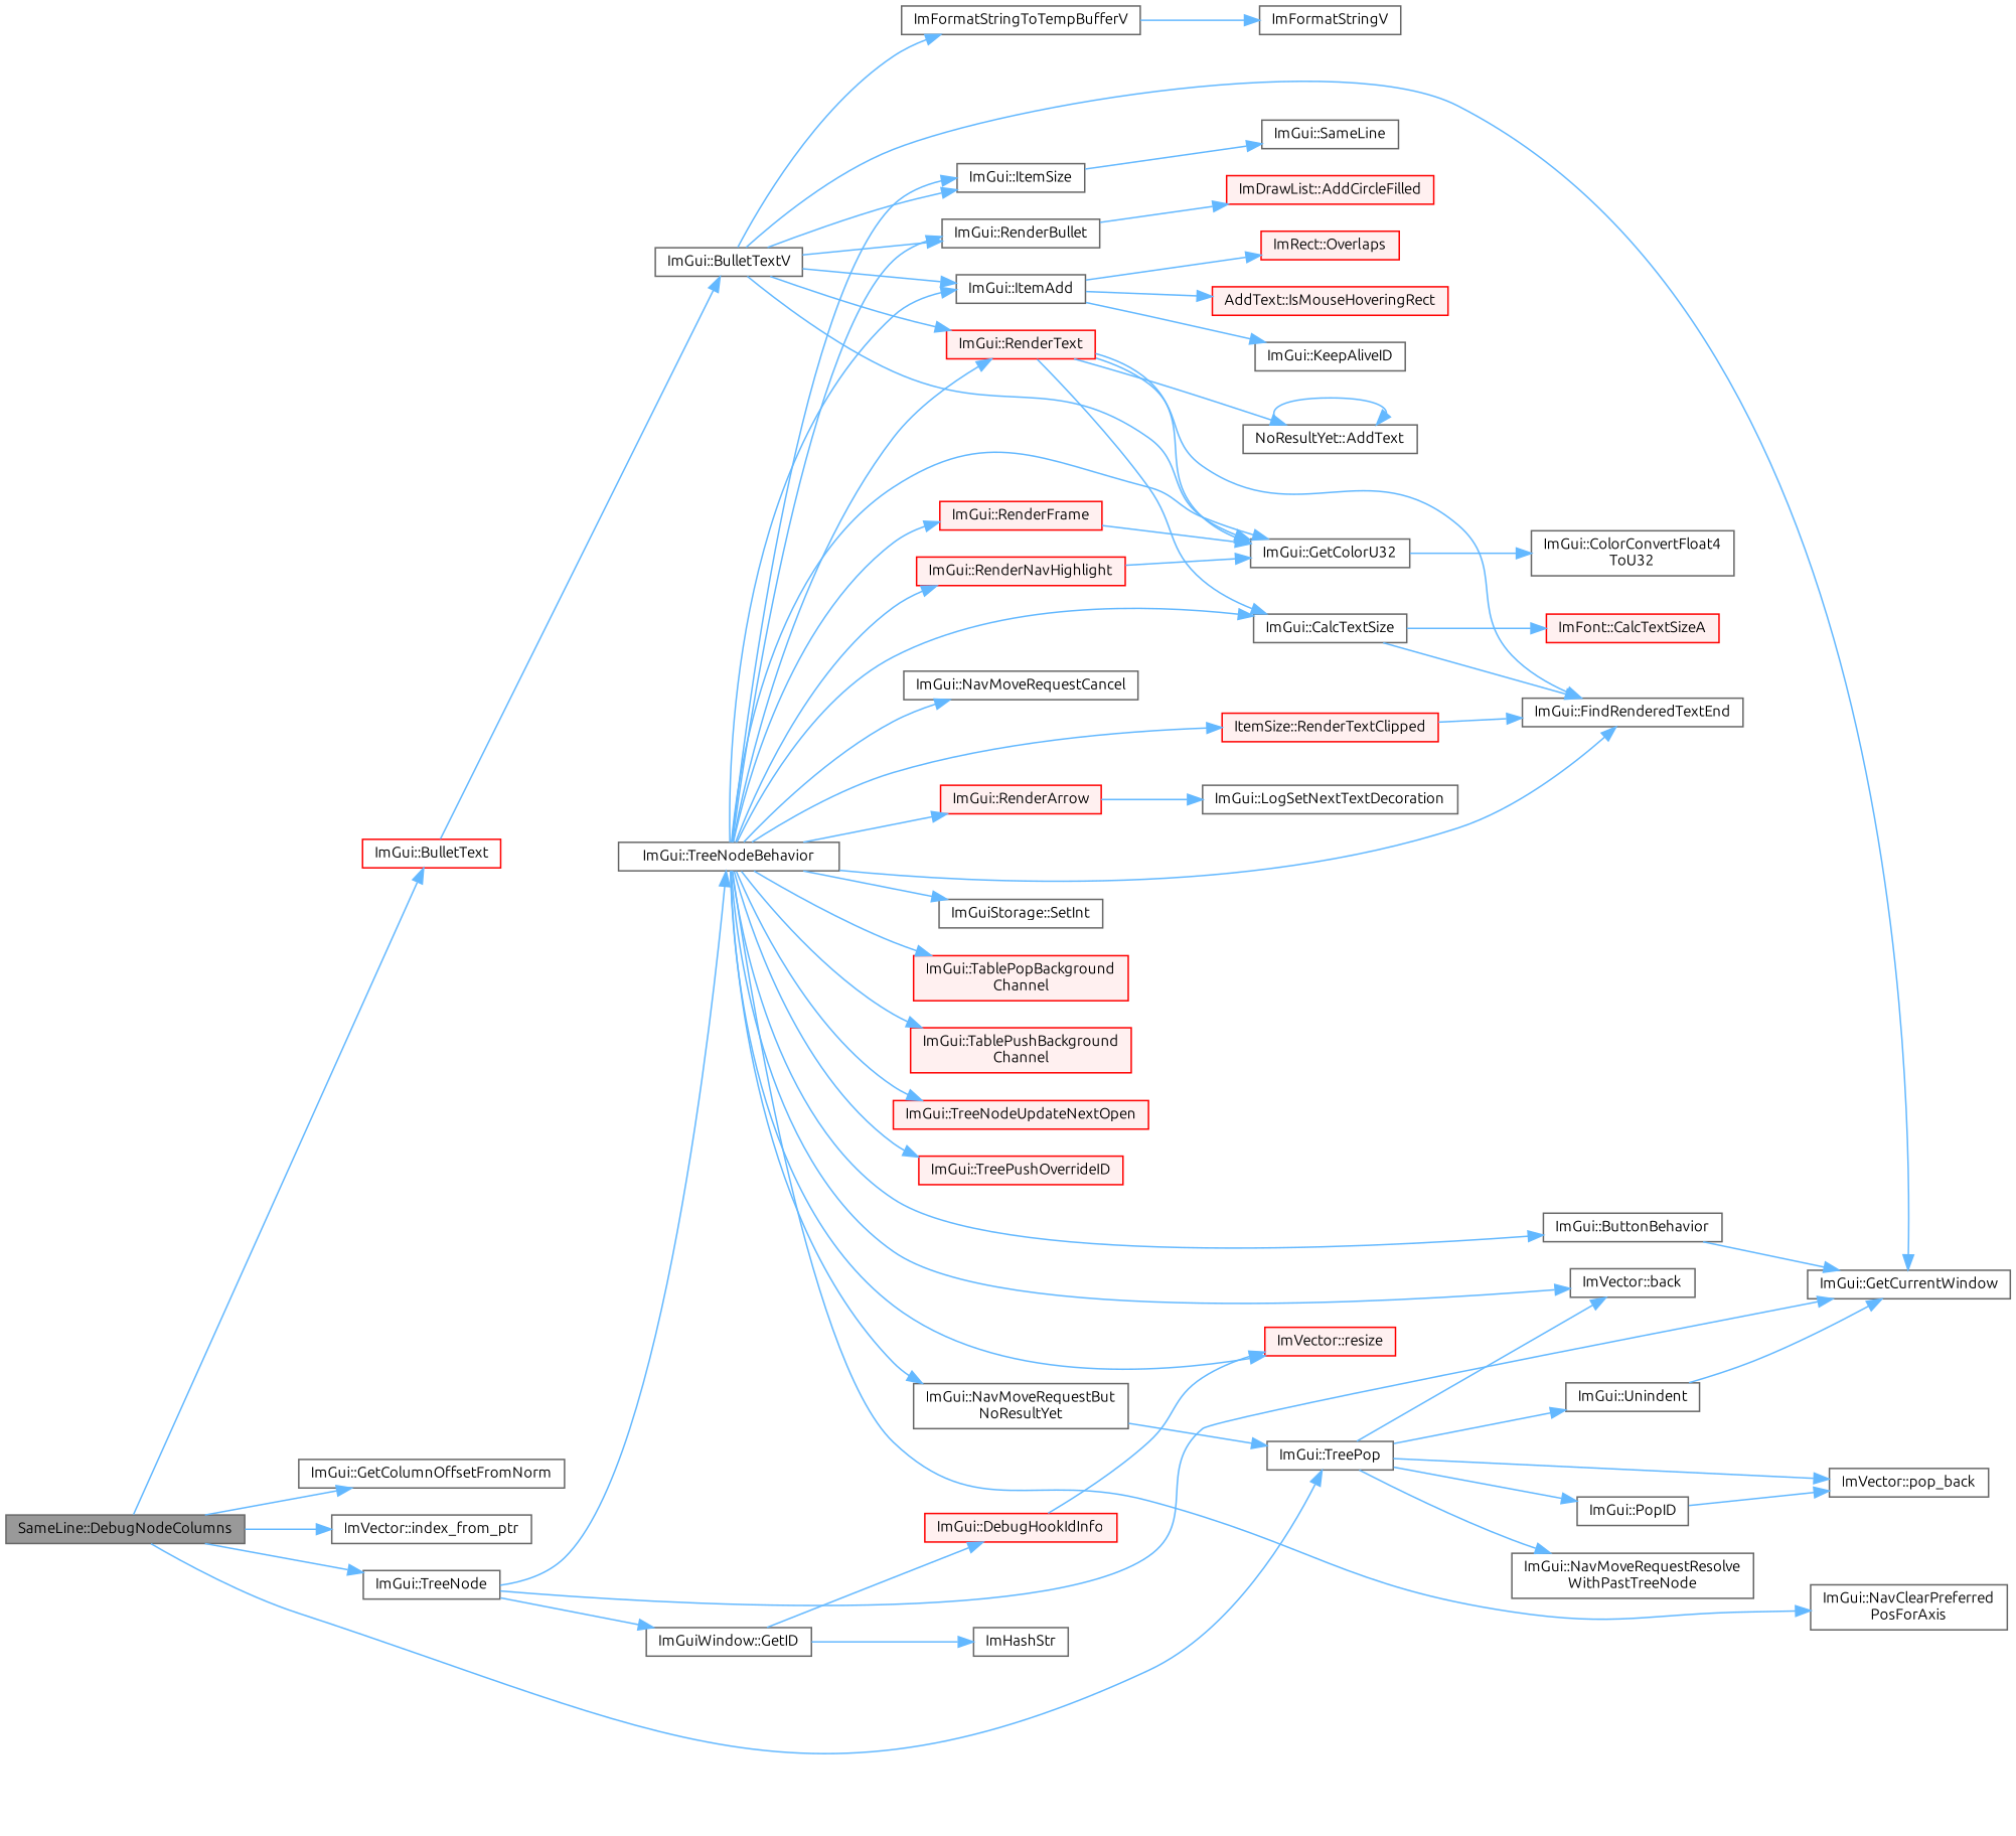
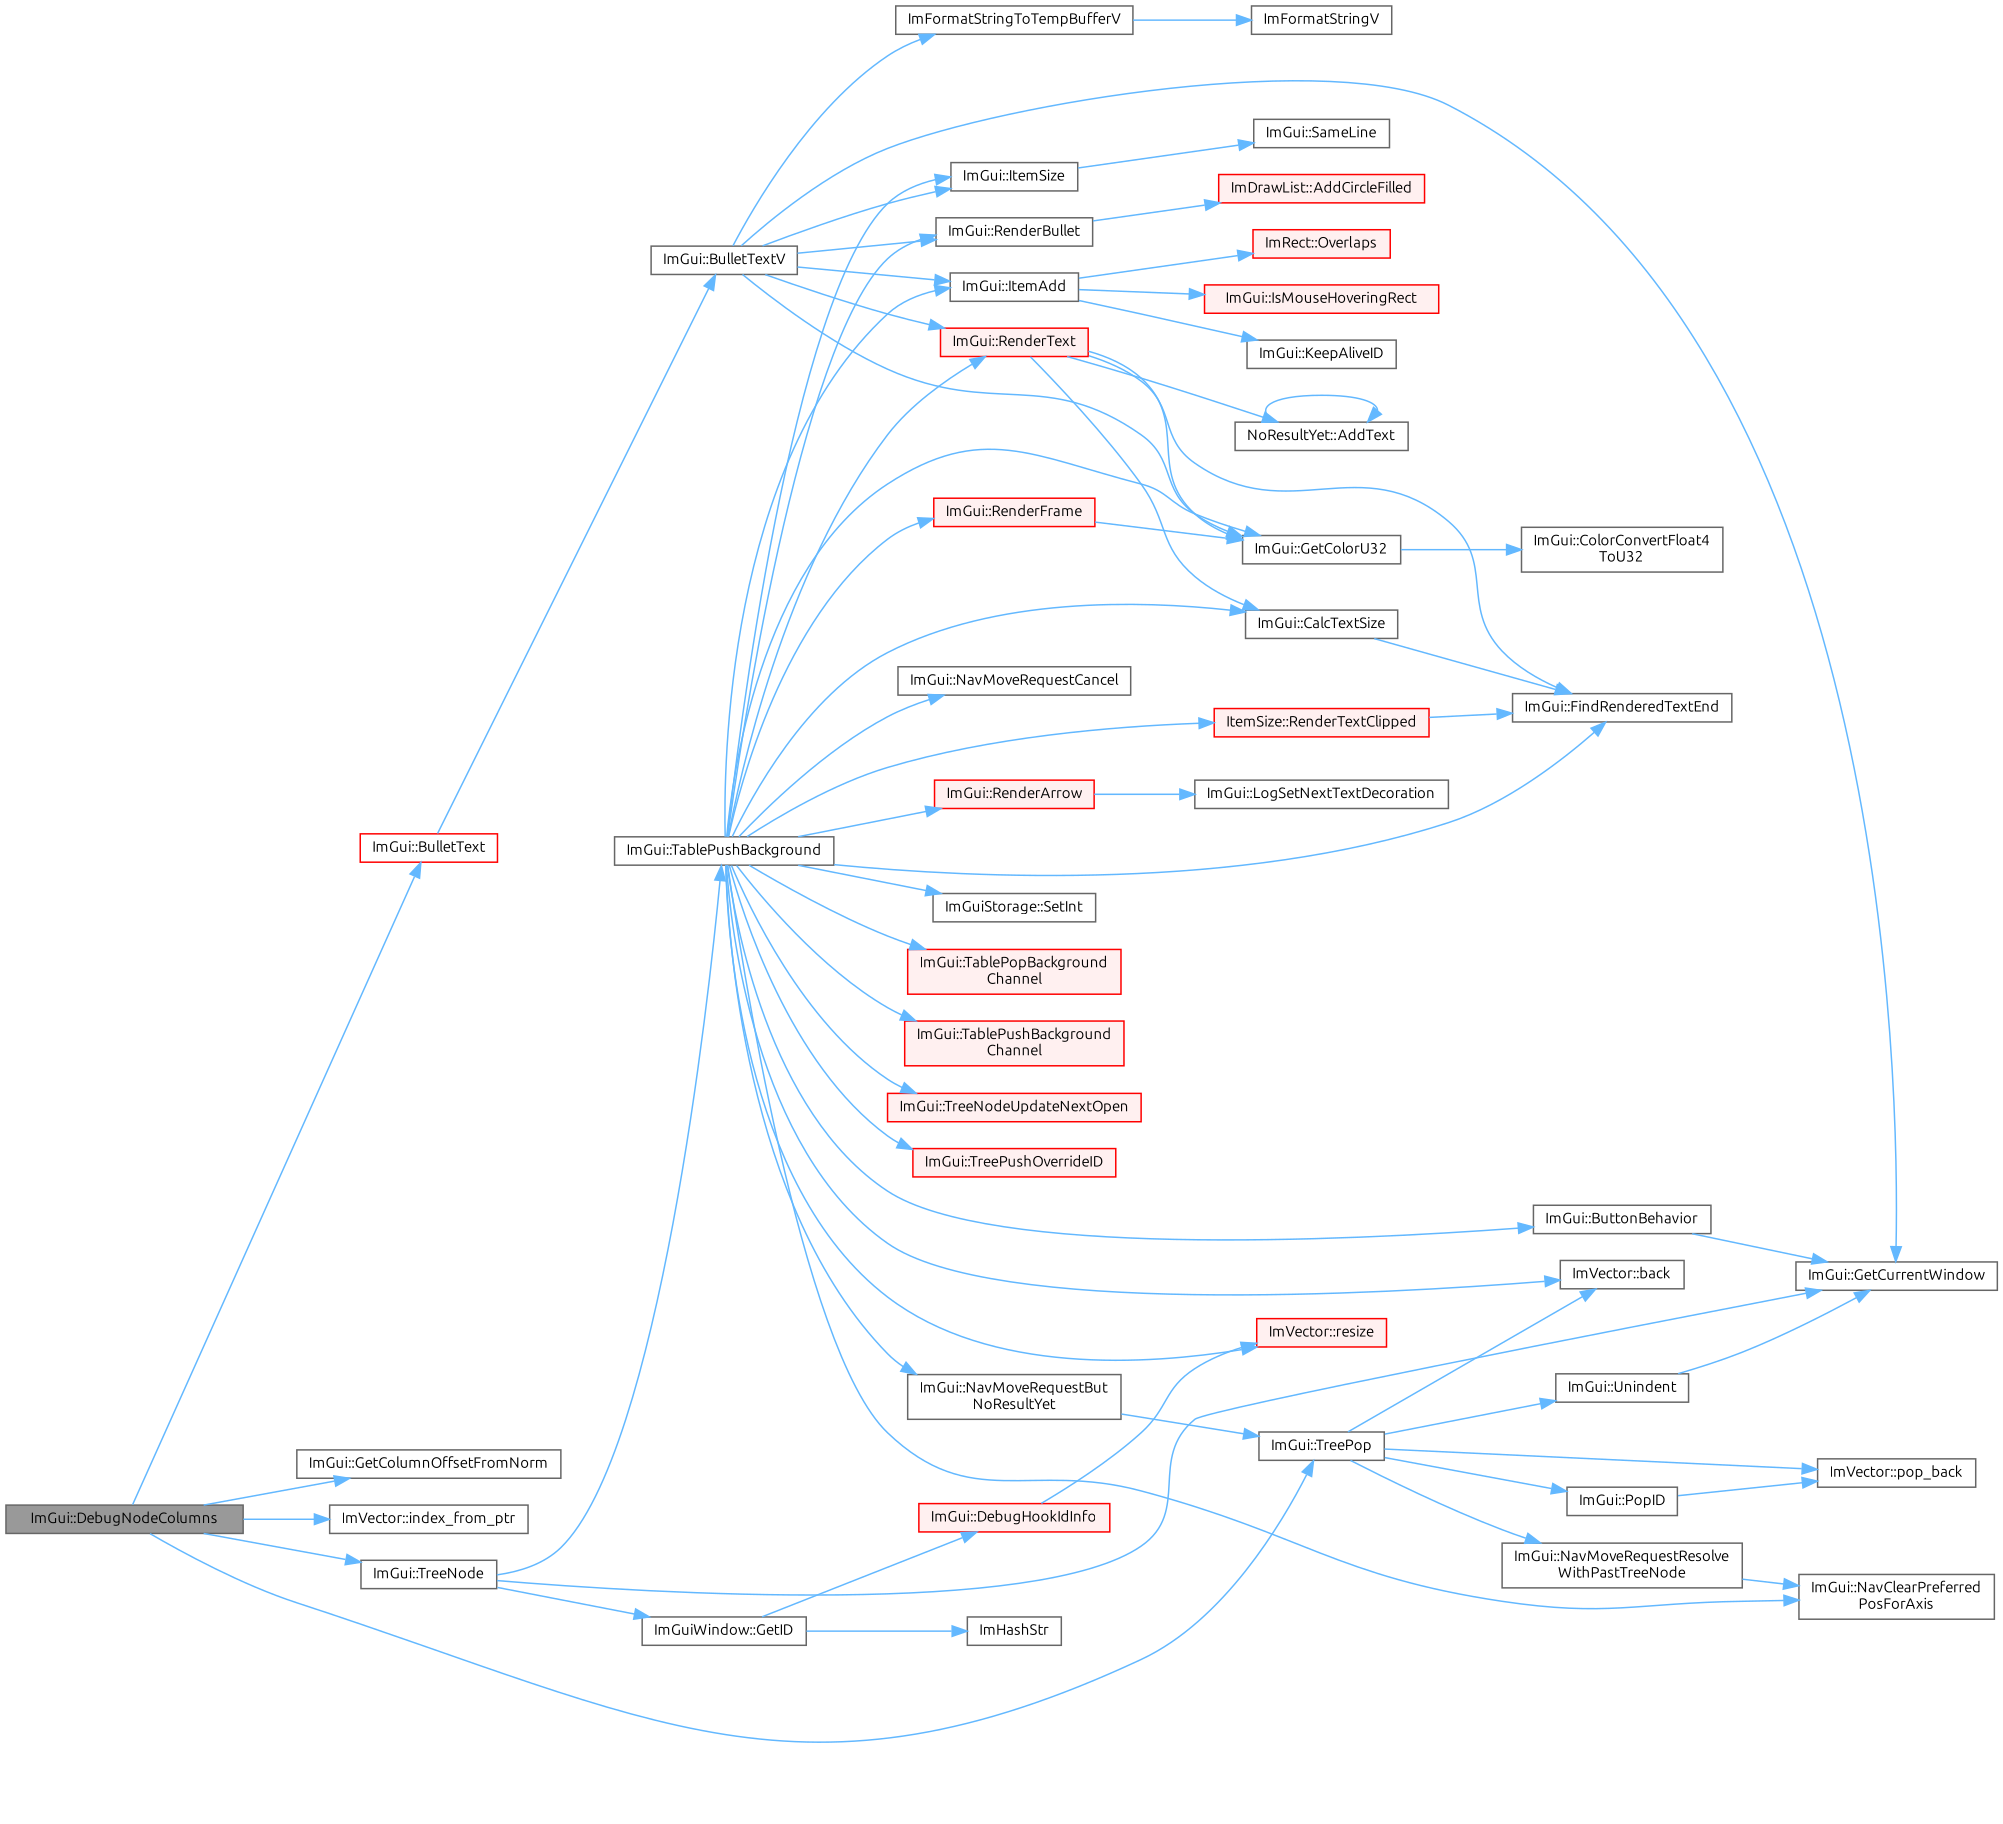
  digraph {
    fontname=Ubuntu
    rankdir=LR
    node [color=grey40 fillcolor=white fontname=Ubuntu fontsize=10 shape=box style=filled]
    edge [color=steelblue1 fontname=Ubuntu fontsize=10 labelfontname=Helvetica labelfontsize=10 style=solid]
-   n1 [color=gray40 fillcolor=grey60 fontcolor=black height=0.2 label="SameLine::DebugNodeColumns" width=0.4]
+   n1 [color=gray40 fillcolor=grey60 fontcolor=black height=0.2 label="ImGui::DebugNodeColumns" width=0.4]
    n2 [color=red height=0.2 label="ImGui::BulletText" width=0.4]
    n3 [height=0.2 label="ImGui::GetColumnOffsetFromNorm" width=0.4]
    n4 [height=0.2 label="ImVector::index_from_ptr" width=0.4]
    n5 [height=0.2 label="ImGui::TreeNode" width=0.4]
    n6 [height=0.2 label="ImGui::TreePop" width=0.4]
    n7 [height=0.2 label="ImGui::BulletTextV" width=0.4]
    n8 [height=0.2 label="ImGui::GetCurrentWindow" width=0.4]
    n9 [height=0.2 label="ImGuiWindow::GetID" width=0.4]
-   n10 [height=0.2 label="ImGui::TreeNodeBehavior" width=0.4]
+   n10 [height=0.2 label="ImGui::TablePushBackground" width=0.4]
    n11 [height=0.2 label="ImVector::back" width=0.4]
    n12 [height=0.2 label="ImGui::NavMoveRequestResolve\lWithPastTreeNode" width=0.4]
    n13 [height=0.2 label="ImVector::pop_back" width=0.4]
    n14 [height=0.2 label="ImGui::PopID" width=0.4]
    n15 [height=0.2 label="ImGui::Unindent" width=0.4]
    n16 [height=0.2 label="ImGui::GetColorU32" width=0.4]
    n17 [height=0.2 label=ImFormatStringToTempBufferV width=0.4]
    n18 [height=0.2 label="ImGui::ItemAdd" width=0.4]
    n19 [height=0.2 label="ImGui::ItemSize" width=0.4]
    n20 [height=0.2 label="ImGui::RenderBullet" width=0.4]
    n21 [color=red fillcolor="#FFF0F0" height=0.2 label="ImGui::RenderText" width=0.4]
    n22 [height=0.2 label="ImGui::CalcTextSize" width=0.4]
-   n23 [color=red fillcolor="#FFF0F0" height=0.2 label="ImFont::CalcTextSizeA" width=0.4]
    n24 [height=0.2 label="ImGui::FindRenderedTextEnd" width=0.4]
    n25 [height=0.2 label="ImGui::ColorConvertFloat4\lToU32" width=0.4]
    n26 [height=0.2 label=ImFormatStringV width=0.4]
-   n27 [color=red fillcolor="#FFF0F0" height=0.2 label="AddText::IsMouseHoveringRect" width=0.4]
+   n27 [color=red fillcolor="#FFF0F0" height=0.2 label="ImGui::IsMouseHoveringRect" width=0.4]
    n28 [height=0.2 label="ImGui::KeepAliveID" width=0.4]
    n29 [color=red fillcolor="#FFF0F0" height=0.2 label="ImRect::Overlaps" width=0.4]
    n30 [height=0.2 label="ImGui::SameLine" width=0.4]
    n31 [color=red fillcolor="#FFF0F0" height=0.2 label="ImDrawList::AddCircleFilled" width=0.4]
    n32 [height=0.2 label="NoResultYet::AddText" width=0.4]
    n33 [color=red fillcolor="#FFF0F0" height=0.2 label="ImGui::DebugHookIdInfo" width=0.4]
    n34 [height=0.2 label=ImHashStr width=0.4]
    n35 [color=red fillcolor="#FFF0F0" height=0.2 label="ImVector::resize" width=0.4]
    n36 [height=0.2 label="ImGui::ButtonBehavior" width=0.4]
    n37 [height=0.2 label="ImGui::NavClearPreferred\lPosForAxis" width=0.4]
    n38 [height=0.2 label="ImGui::NavMoveRequestBut\lNoResultYet" width=0.4]
    n39 [height=0.2 label="ImGui::NavMoveRequestCancel" width=0.4]
    n40 [color=red fillcolor="#FFF0F0" height=0.2 label="ImGui::RenderArrow" width=0.4]
    n41 [color=red fillcolor="#FFF0F0" height=0.2 label="ImGui::RenderFrame" width=0.4]
-   n42 [color=red fillcolor="#FFF0F0" height=0.2 label="ImGui::RenderNavHighlight" width=0.4]
    n43 [color=red fillcolor="#FFF0F0" height=0.2 label="ItemSize::RenderTextClipped" width=0.4]
    n44 [height=0.2 label="ImGuiStorage::SetInt" width=0.4]
    n45 [color=red fillcolor="#FFF0F0" height=0.2 label="ImGui::TablePopBackground\lChannel" width=0.4]
    n46 [color=red fillcolor="#FFF0F0" height=0.2 label="ImGui::TablePushBackground\lChannel" width=0.4]
    n47 [color=red fillcolor="#FFF0F0" height=0.2 label="ImGui::TreeNodeUpdateNextOpen" width=0.4]
    n48 [color=red fillcolor="#FFF0F0" height=0.2 label="ImGui::TreePushOverrideID" width=0.4]
    n49 [height=0.2 label="ImGui::LogSetNextTextDecoration" width=0.4]
    n1 -> n2
    n1 -> n3
    n1 -> n4
    n1 -> n5
    n1 -> n6
    n2 -> n7
    n5 -> n8
    n5 -> n9
    n5 -> n10
    n6 -> n11
    n6 -> n12
    n6 -> n13
    n6 -> n14
    n6 -> n15
    n7 -> n8
    n7 -> n16
    n7 -> n17
    n7 -> n18
    n7 -> n19
    n7 -> n20
    n7 -> n21
    n9 -> n33
    n9 -> n34
    n10 -> n11
    n10 -> n16
    n10 -> n18
    n10 -> n19
    n10 -> n20
    n10 -> n21
    n10 -> n22
    n10 -> n24
    n10 -> n35
    n10 -> n36
    n10 -> n37
    n10 -> n38
    n10 -> n39
    n10 -> n40
    n10 -> n41
-   n10 -> n42
    n10 -> n43
    n10 -> n44
    n10 -> n45
    n10 -> n46
    n10 -> n47
    n10 -> n48
+   n12 -> n37
    n14 -> n13
    n15 -> n8
    n16 -> n25
    n17 -> n26
    n18 -> n27
    n18 -> n28
    n18 -> n29
    n19 -> n30
    n20 -> n31
    n21 -> n16
    n21 -> n22
    n21 -> n24
    n21 -> n32
-   n22 -> n23
    n22 -> n24
    n32 -> n32
    n33 -> n35
    n36 -> n8
    n38 -> n6
    n40 -> n49
    n41 -> n16
-   n42 -> n16
    n43 -> n24
  }
